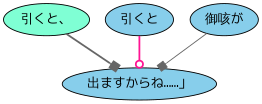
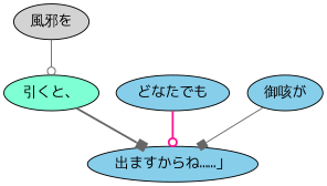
  digraph {
    fontname="Liberation Mono"
    node [fillcolor=skyblue fontname="Liberation Mono" style=filled]
    edge [arrowhead=odot color=gray40 fontname="Liberation Mono" style=solid]
+   n1 [fillcolor=lightgrey label="風邪を"]
    n2 [fillcolor=aquamarine label="引くと、"]
    n3 [label="出ますからね……」"]
-   n4 [label="引くと"]
+   n4 [label="どなたでも"]
    n5 [label="御咳が"]
+   n1 -> n2
    n2 -> n3 [arrowhead=box style=bold]
    n4 -> n3 [color=deeppink style=bold]
    n5 -> n3 [arrowhead=box]
  }
